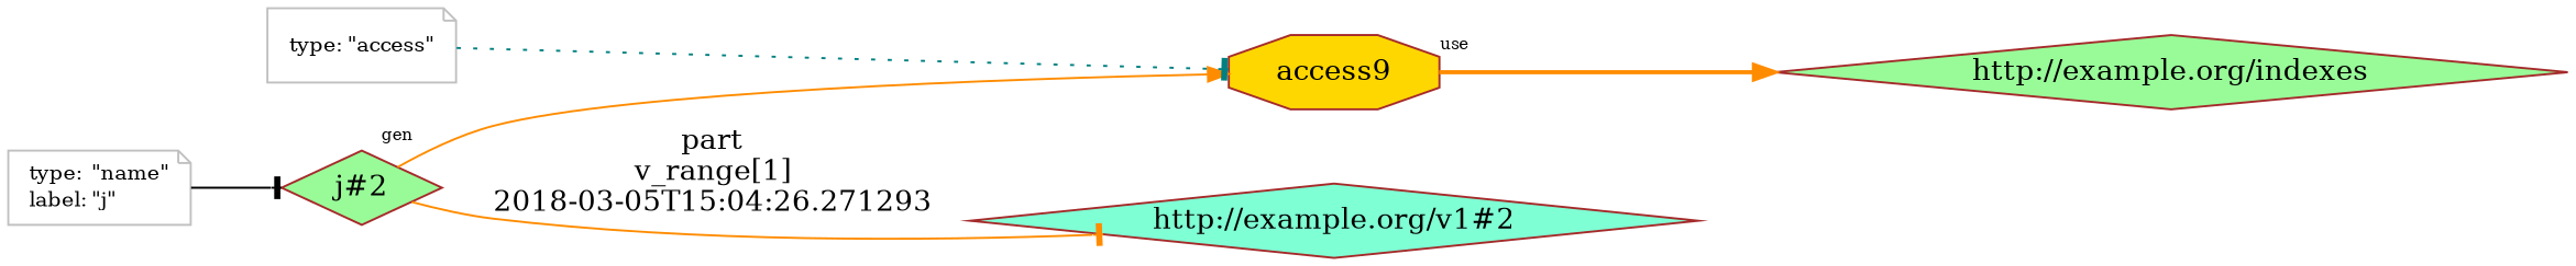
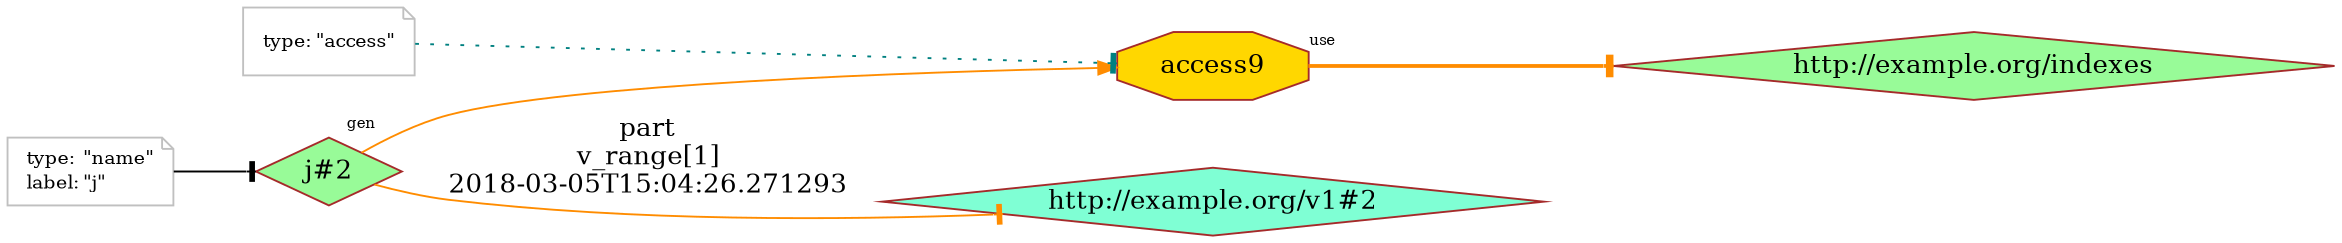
  digraph {
    rankdir=LR
    node [color=brown shape=diamond style=filled]
    edge [arrowhead=tee color=darkorange labelangle=60.0 labeldistance=1.5 labelfontsize=8 rotation=20 style=solid]
    n1 [fillcolor=palegreen label="j#2"]
    "http://example.org/v1#2" [fillcolor=aquamarine]
    n3 [fillcolor=gold label=access9 shape=octagon sides=4]
    "http://example.org/indexes" [fillcolor=palegreen]
    n5 [color=gray fontcolor=black fontsize=10 label=<<TABLE cellpadding="0" border="0"> 	<TR> 	    <TD align="left">type:</TD> 	    <TD align="left">&quot;name&quot;</TD> 	</TR> 	<TR> 	    <TD align="left">label:</TD> 	    <TD align="left">&quot;j&quot;</TD> 	</TR> </TABLE>> shape=note style=""]
    n6 [color=gray fontcolor=black fontsize=10 label=<<TABLE cellpadding="0" border="0"> 	<TR> 	    <TD align="left">type:</TD> 	    <TD align="left">&quot;access&quot;</TD> 	</TR> </TABLE>> shape=note style=""]
    n1 -> "http://example.org/v1#2" [label="part\nv_range[1]\n2018-03-05T15:04:26.271293"]
    n1 -> n3 [arrowhead=normal taillabel=gen]
-   n3 -> "http://example.org/indexes" [arrowhead=normal style=bold taillabel=use]
+   n3 -> "http://example.org/indexes" [style=bold taillabel=use]
    n5 -> n1 [color=black labelangle="" labeldistance="" labelfontsize="" rotation=""]
    n6 -> n3 [color=teal style=dotted labelangle="" labeldistance="" labelfontsize="" rotation=""]
  }
